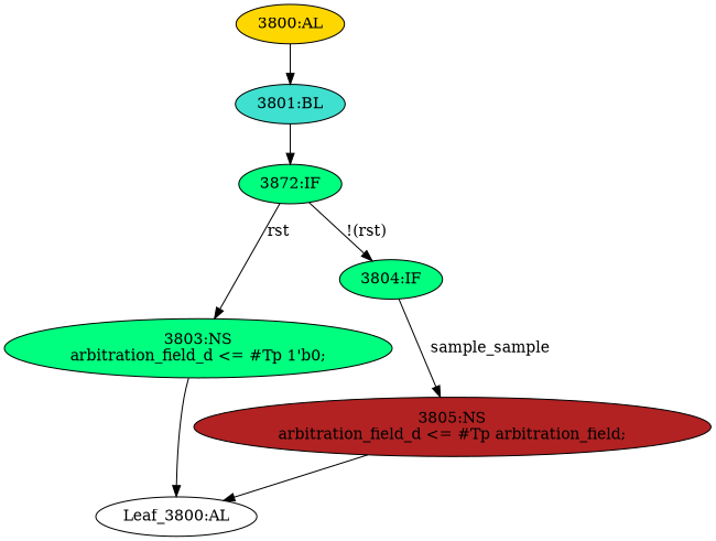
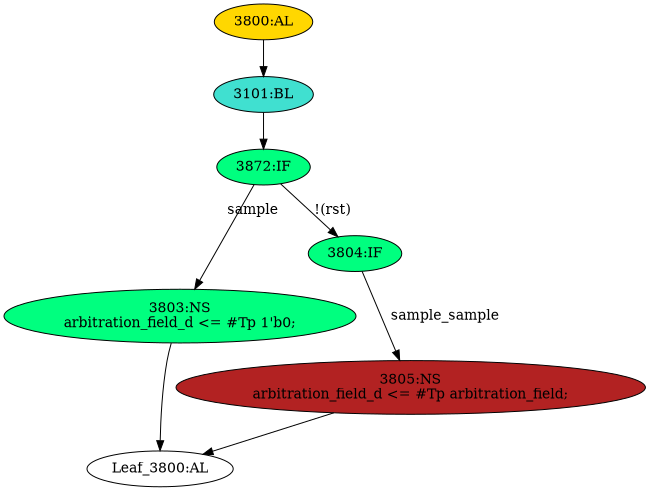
  strict digraph {
    node [fillcolor=springgreen statements="[]" style=filled typ=IfStatement]
    edge [cond="[]" lineno=None]
-   n1 [ast="<pyverilog.vparser.ast.Block object at 0x7f44f6b54750>" fillcolor=turquoise label="3801:BL" typ=Block]
+   n1 [ast="<pyverilog.vparser.ast.Block object at 0x7f44f6b54750>" fillcolor=turquoise label="3101:BL" typ=Block]
    n2 [ast="<pyverilog.vparser.ast.IfStatement object at 0x7f44f6b54790>" label="3872:IF"]
    n3 [ast="<pyverilog.vparser.ast.NonblockingSubstitution object at 0x7f44f6b54ad0>" label="3803:NS\narbitration_field_d <= #Tp 1'b0;" statements="[<pyverilog.vparser.ast.NonblockingSubstitution object at 0x7f44f6b54ad0>]" typ=NonblockingSubstitution]
    n4 [ast="<pyverilog.vparser.ast.IfStatement object at 0x7f44f6b547d0>" label="3804:IF"]
    n5 [def_var="['arbitration_field_d']" label="Leaf_3800:AL" fillcolor="" statements="" style="" typ=""]
    n6 [ast="<pyverilog.vparser.ast.NonblockingSubstitution object at 0x7f44f6b54810>" fillcolor=firebrick label="3805:NS\narbitration_field_d <= #Tp arbitration_field;" statements="[<pyverilog.vparser.ast.NonblockingSubstitution object at 0x7f44f6b54810>]" typ=NonblockingSubstitution]
    n7 [ast="<pyverilog.vparser.ast.Always object at 0x7f44f6b54d10>" clk_sens=True fillcolor=gold label="3800:AL" sens="['clk', 'rst']" typ=Always use_var="['rst', 'sample_point', 'arbitration_field']"]
    n1 -> n2
-   n2 -> n3 [cond="['rst']" label=rst lineno=3802]
+   n2 -> n3 [cond="['rst']" label=sample lineno=3802]
    n2 -> n4 [cond="['rst']" label="!(rst)" lineno=3802]
    n3 -> n5
    n4 -> n6 [cond="['sample_point']" label=sample_sample lineno=3804]
    n6 -> n5
    n7 -> n1
  }
